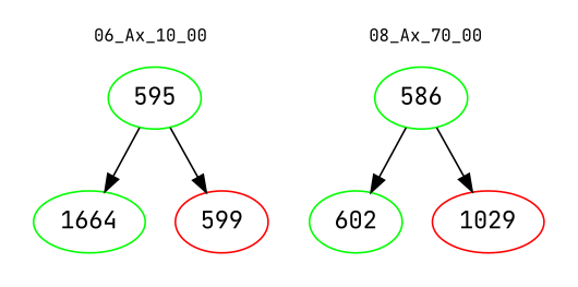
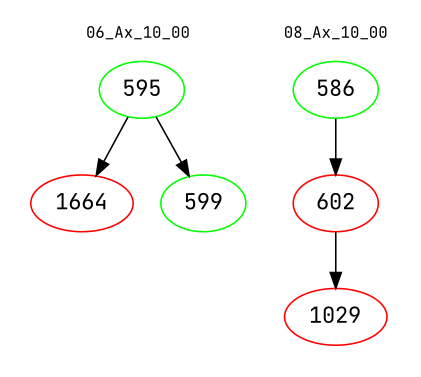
  digraph {
    fontname="JetBrains Mono"
    node [color=green fontname="JetBrains Mono"]
    edge [color=black fontname="JetBrains Mono"]
    n1 [label=595]
-   n2 [label=1664]
-   n3 [color=red label=599]
+   n2 [color=red label=1664]
+   n3 [label=599]
    n4 [label=586]
-   n5 [label=602]
+   n5 [color=red label=602]
    n6 [color=red label=1029]
    subgraph cluster_1 {
      color=white
      fontsize=10
      label="06_Ax_10_00"
      n1
      n2
      n3
    }
    subgraph cluster_2 {
      color=white
      fontsize=10
-     label="08_Ax_70_00"
+     label="08_Ax_10_00"
      n4
      n5
      n6
    }
    n1 -> n2
    n1 -> n3
    n4 -> n5
-   n4 -> n6
+   n5 -> n6
  }
